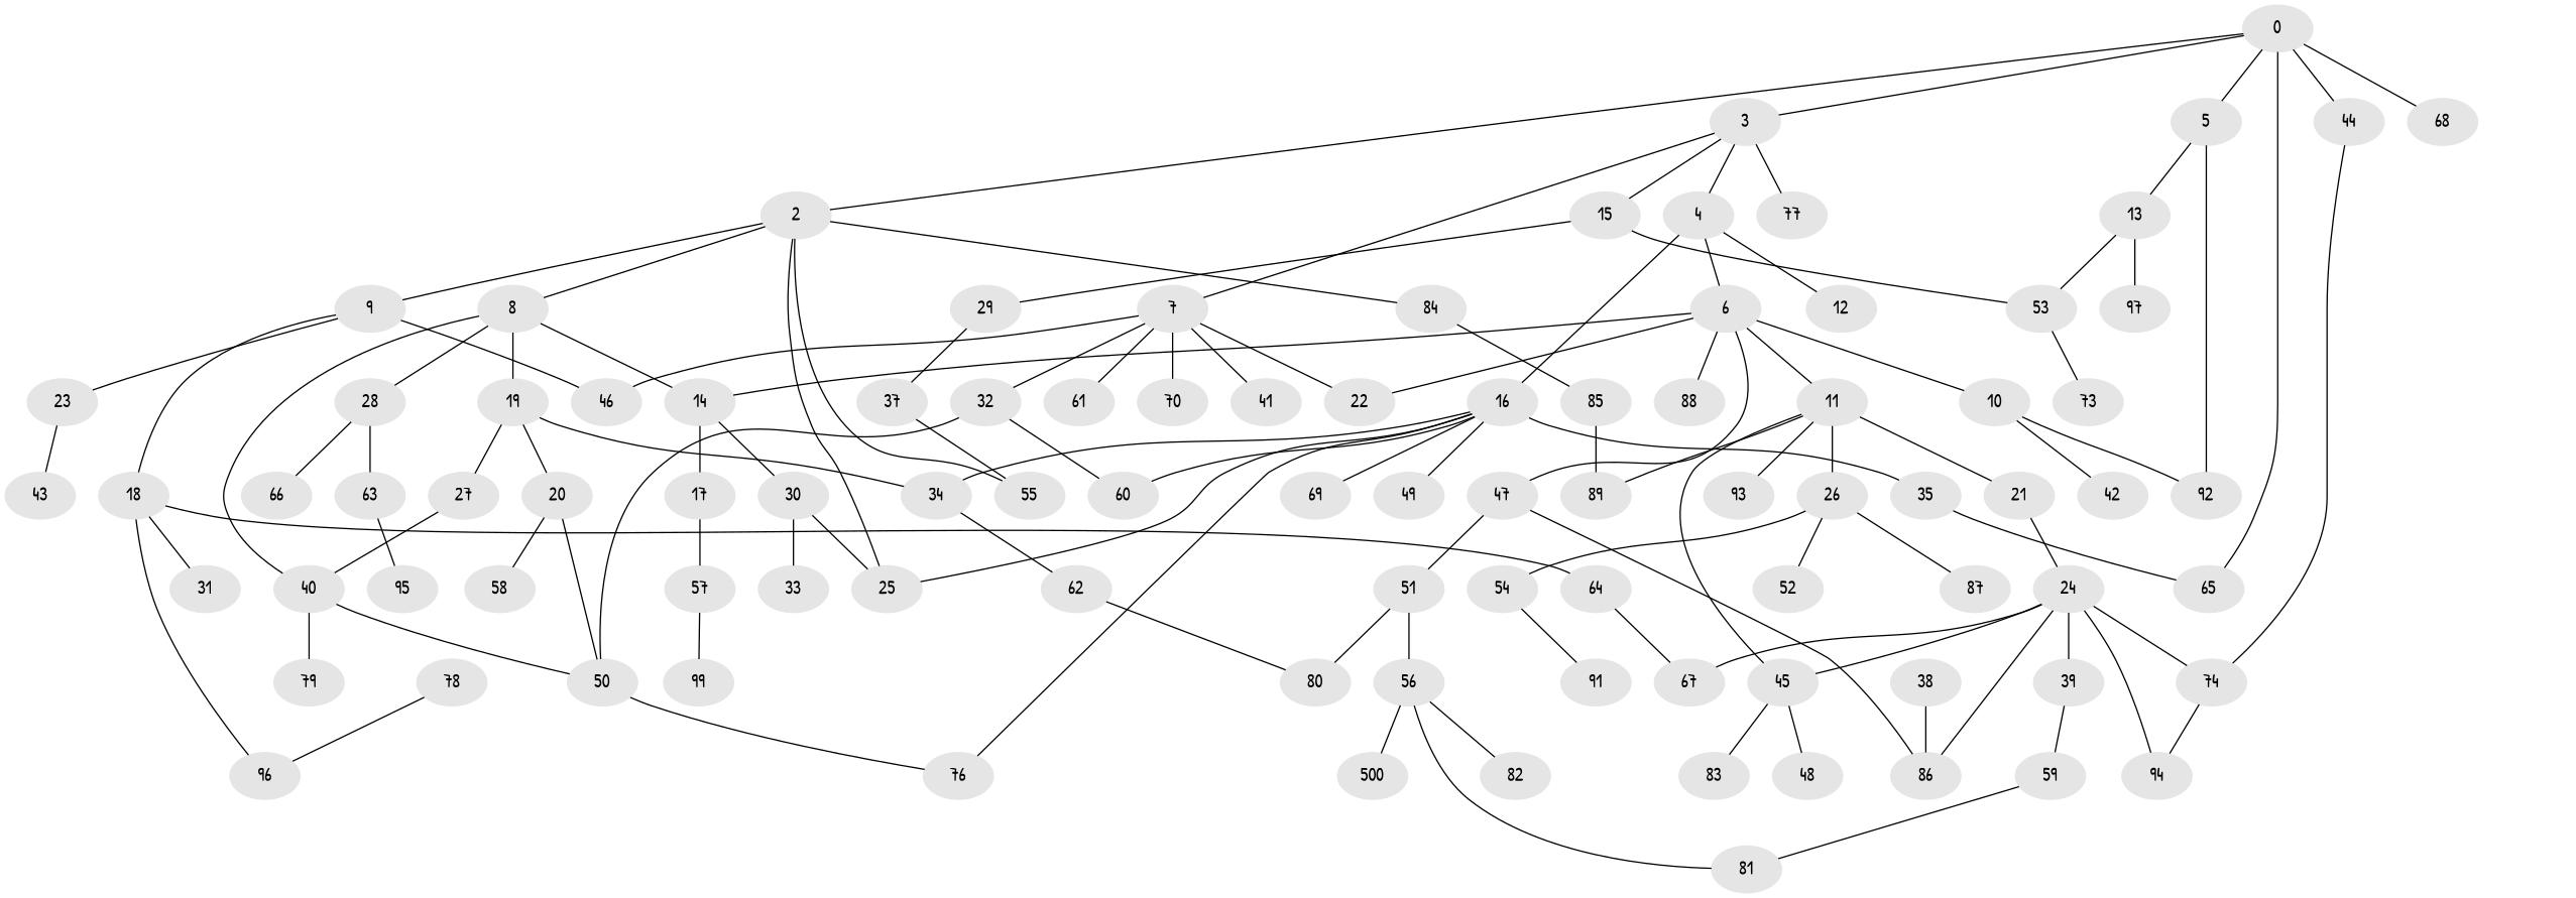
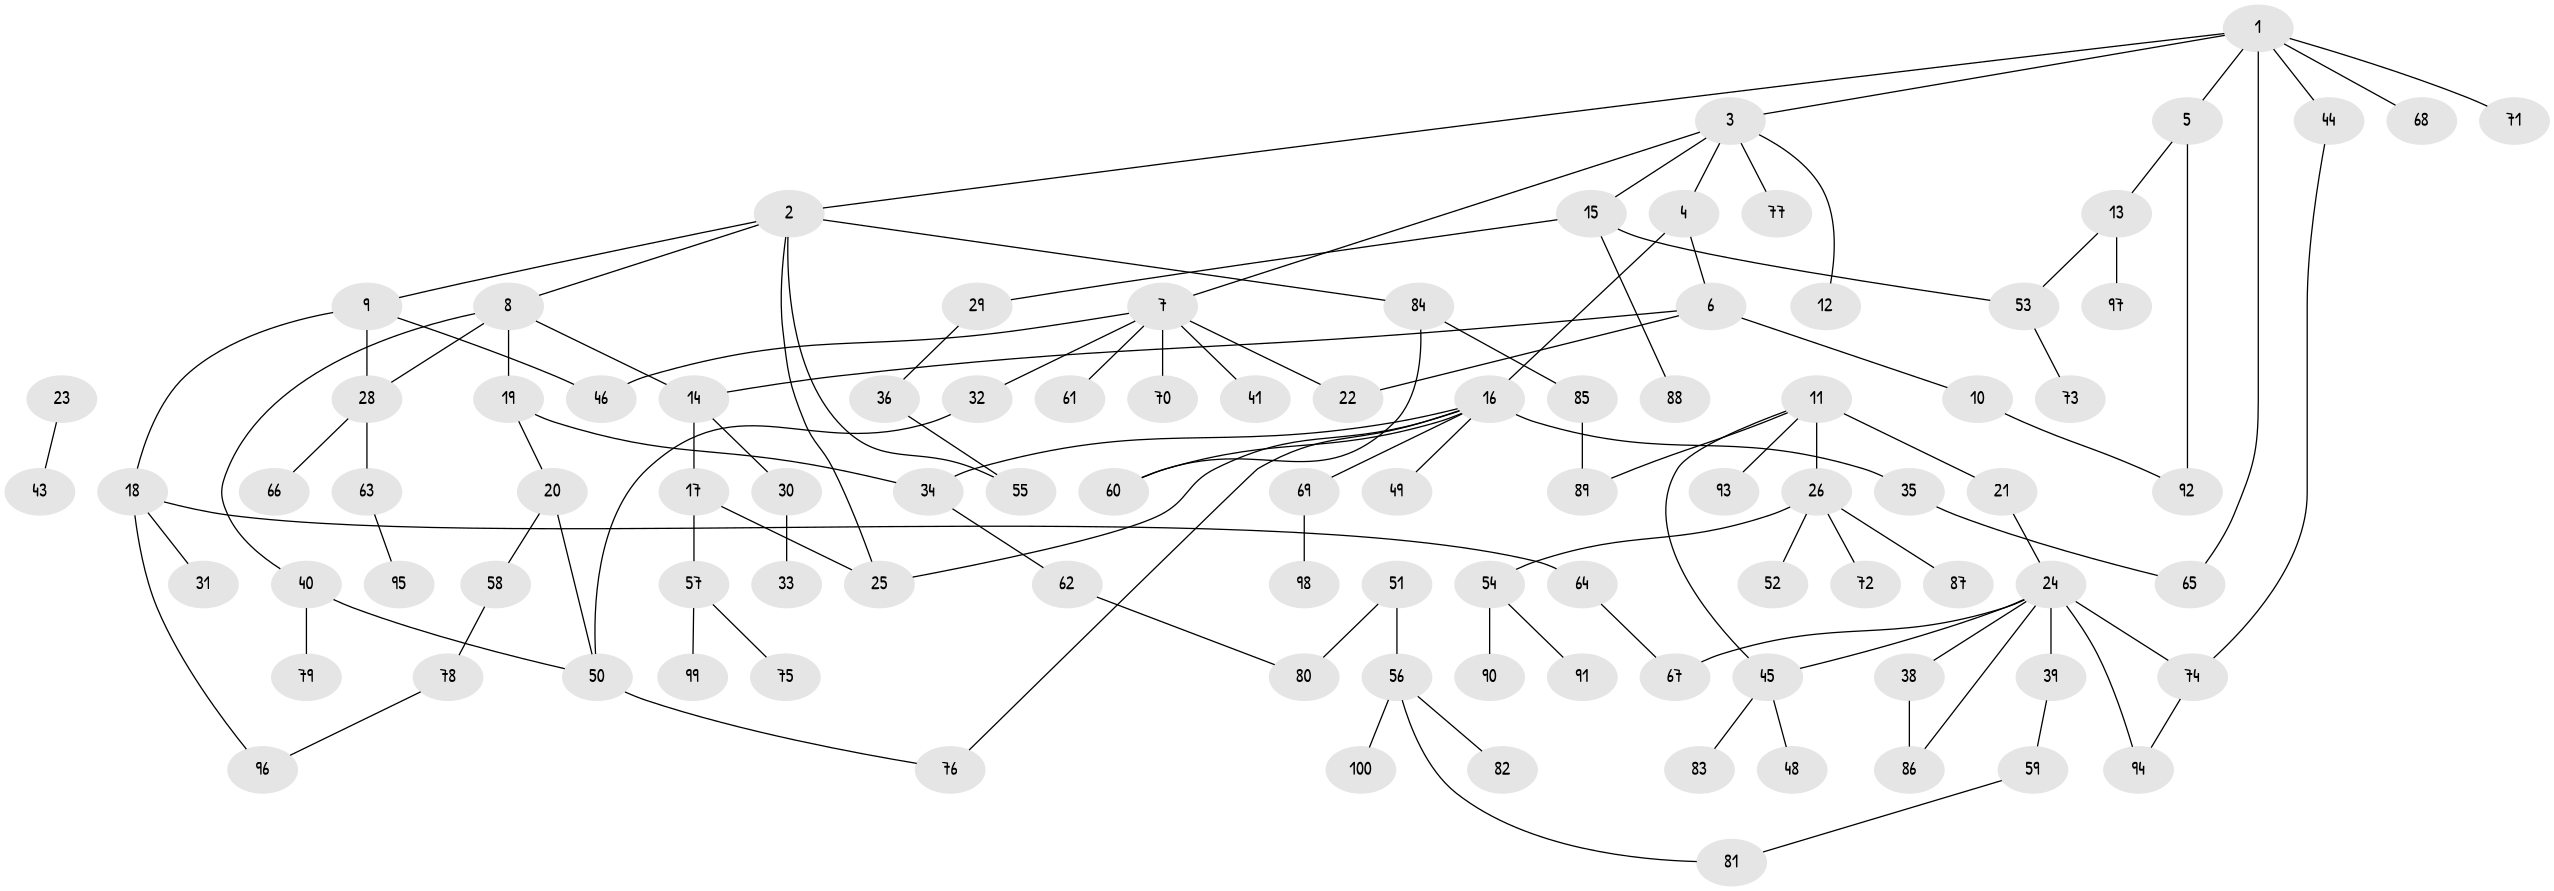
  graph {
    fontname="Patrick Hand"
    node [color=gray90 fontname="Patrick Hand" style=filled]
    edge [fontname="Patrick Hand"]
-   1 [label=0]
+   1
    2
    3
    5
    44
    65
    68
+   71
    8
    9
    25
    55
    84
    4
    7
    15
    77
    13
    92
    74
    14
    19
    28
    40
    46
    18
    23
    85
    6
    12
    16
    22
    32
    41
    61
    70
    53
    29
    88
    10
    11
-   47
    34
    35
    49
    60
    69
    76
    97
-   42
    21
    26
    45
    89
    93
    17
    30
    86
    51
    50
    20
-   27
    63
    66
    79
    31
    64
    96
    43
    24
    52
    54
+   72
    87
    48
    83
    73
    57
    33
-   37
+   37 [label=36]
    62
+   98
+   75
    99
    67
    58
    78
    38
    39
    94
    59
+   90
    91
    95
    80
    81
    56
    82
-   100 [label=500]
+   100
    1 -- 2
    1 -- 3
    1 -- 5
    1 -- 44
    1 -- 65
    1 -- 68
+   1 -- 71
    2 -- 8
    2 -- 9
    2 -- 25
    2 -- 55
    2 -- 84
    3 -- 4
    3 -- 7
    3 -- 15
    3 -- 77
    5 -- 13
    5 -- 92
    44 -- 74
    8 -- 14
    8 -- 19
    8 -- 28
    8 -- 40
    9 -- 46
    9 -- 18
-   9 -- 23
+   9 -- 28
    84 -- 85
    4 -- 6
-   4 -- 12
+   3 -- 12
    4 -- 16
    7 -- 46
    7 -- 22
    7 -- 32
    7 -- 41
    7 -- 61
    7 -- 70
    15 -- 53
    15 -- 29
-   6 -- 88
+   15 -- 88
    13 -- 53
    13 -- 97
    74 -- 94
    14 -- 17
    14 -- 30
    19 -- 34
    19 -- 20
-   19 -- 27
    28 -- 63
    28 -- 66
    40 -- 50
    40 -- 79
    18 -- 31
    18 -- 64
    18 -- 96
    23 -- 43
    85 -- 89
    6 -- 14
    6 -- 22
    6 -- 10
-   6 -- 11
-   6 -- 47
    16 -- 25
    16 -- 34
    16 -- 35
    16 -- 49
    16 -- 60
    16 -- 69
    16 -- 76
-   32 -- 60
+   84 -- 60
    32 -- 50
    53 -- 73
    29 -- 37
    10 -- 92
-   10 -- 42
    11 -- 21
    11 -- 26
    11 -- 45
    11 -- 89
    11 -- 93
-   47 -- 86
-   47 -- 51
    34 -- 62
    35 -- 65
+   69 -- 98
    21 -- 24
    26 -- 52
    26 -- 54
+   26 -- 72
    26 -- 87
    45 -- 48
    45 -- 83
-   30 -- 25
+   17 -- 25
    17 -- 57
    30 -- 33
    51 -- 80
    51 -- 56
    50 -- 76
    20 -- 50
    20 -- 58
-   27 -- 40
    63 -- 95
    64 -- 67
    24 -- 74
    24 -- 45
    24 -- 86
    24 -- 67
+   24 -- 38
    24 -- 39
    24 -- 94
+   54 -- 90
    54 -- 91
+   57 -- 75
    57 -- 99
    37 -- 55
    62 -- 80
+   58 -- 78
    78 -- 96
    38 -- 86
    39 -- 59
    59 -- 81
    56 -- 81
    56 -- 82
    56 -- 100
  }
